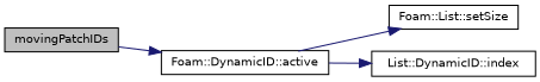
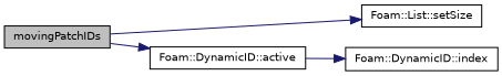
  digraph {
    fontname="DejaVu Sans"
    rankdir=LR
    node [color=black fontname="DejaVu Sans" fontsize=10 shape=record]
    edge [color=midnightblue fontname="DejaVu Sans" fontsize=10 labelfontname=Helvetica labelfontsize=10 style=solid]
    n1 [fillcolor=grey75 fontcolor=black height=0.2 label=movingPatchIDs style=filled width=0.4]
    n2 [height=0.2 label="Foam::DynamicID::active" width=0.4]
    n3 [height=0.2 label="Foam::List::setSize" width=0.4]
-   n4 [height=0.2 label="List::DynamicID::index" width=0.4]
+   n4 [height=0.2 label="Foam::DynamicID::index" width=0.4]
    n1 -> n2
-   n2 -> n3
+   n1 -> n3
    n2 -> n4
  }
